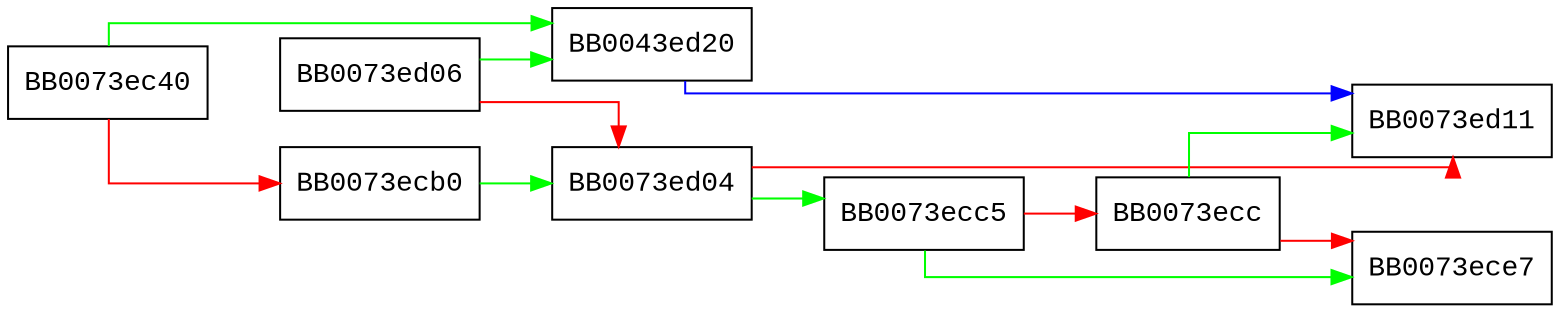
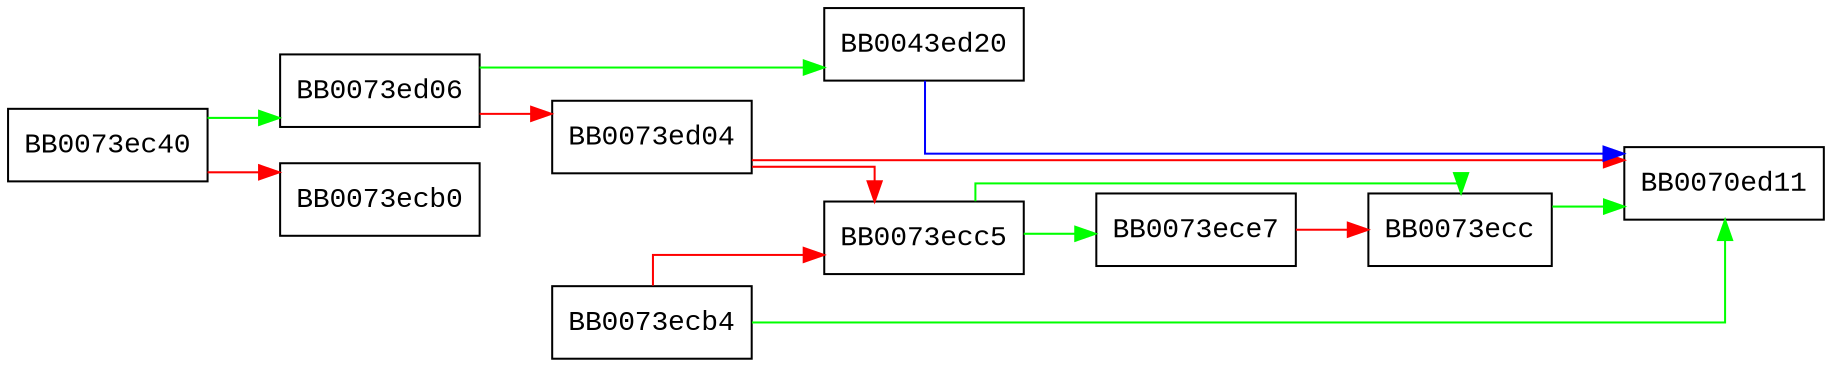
  digraph {
    fontname="Liberation Mono"
    rankdir=LR
    splines=ortho
    node [fontname="Liberation Mono" shape=box]
    edge [color=green fontname="Liberation Mono"]
    n1 [label=BB0073ec40]
    n2 [label=BB0073ed06]
    BB0073ecb0
    BB0073ed04
    n5 [label=BB0043ed20]
-   BB0073ed11
+   BB0073ed11 [label=BB0070ed11]
    n7 [label=BB0073ecc5]
+   BB0073ecb4
    BB0073ece7
    n10 [label=BB0073ecc]
-   n1 -> n5
+   n1 -> n2
    n1 -> BB0073ecb0 [color=red]
    n2 -> BB0073ed04 [color=red]
    n2 -> n5
-   BB0073ecb0 -> BB0073ed04
    BB0073ed04 -> BB0073ed11 [color=red]
-   BB0073ed04 -> n7
+   BB0073ed04 -> n7 [color=red]
    n5 -> BB0073ed11 [color=blue]
    n7 -> BB0073ece7
-   n7 -> n10 [color=red]
+   n7 -> n10
+   BB0073ecb4 -> BB0073ed11
+   BB0073ecb4 -> n7 [color=red]
    n10 -> BB0073ed11
-   n10 -> BB0073ece7 [color=red]
+   BB0073ece7 -> n10 [color=red]
  }
